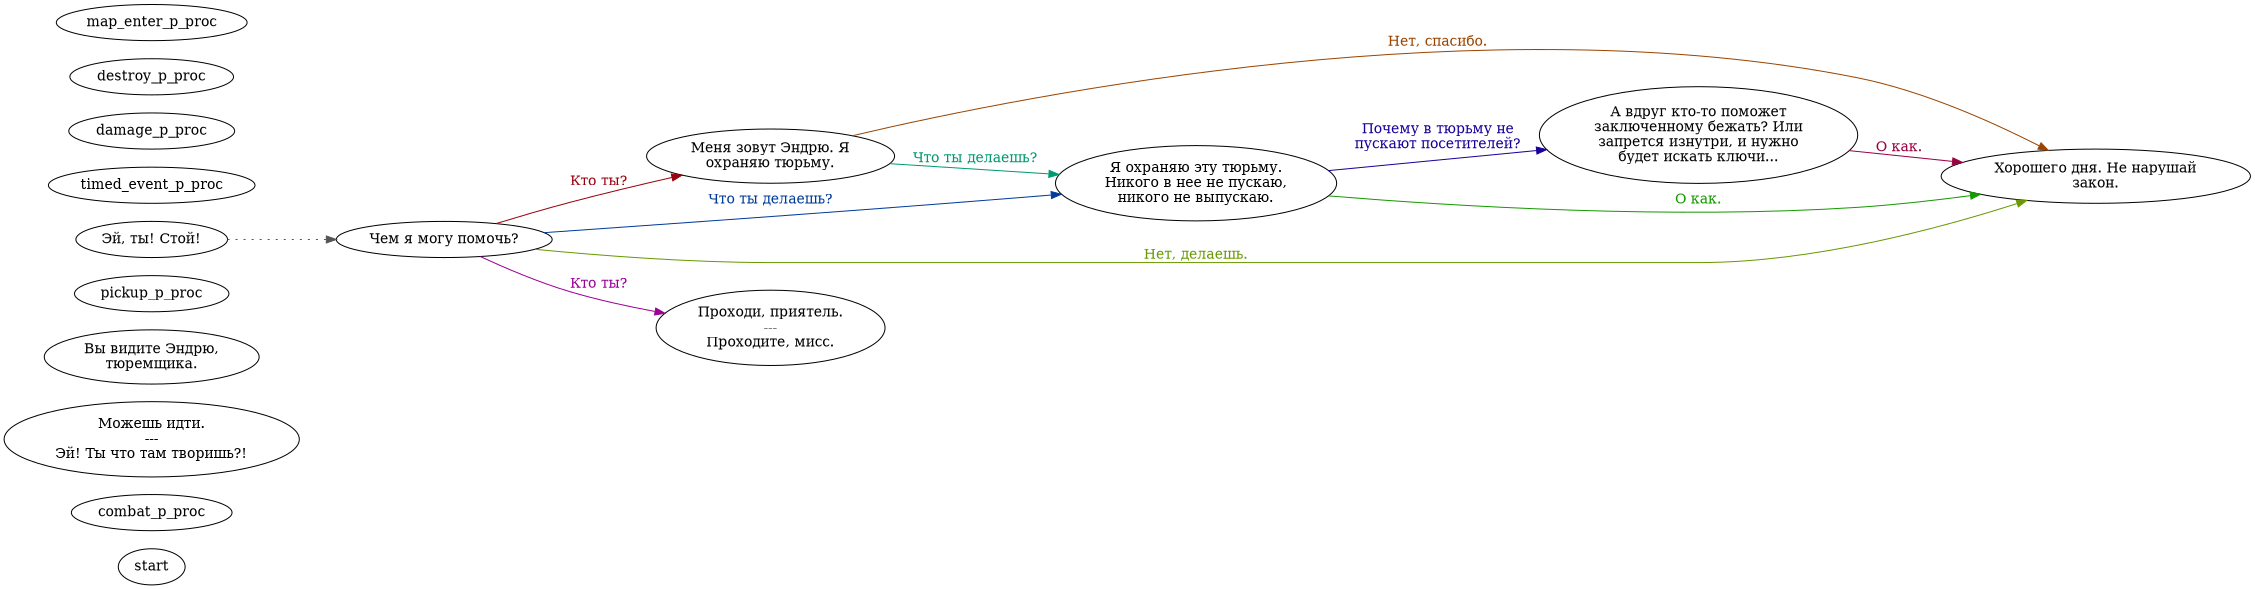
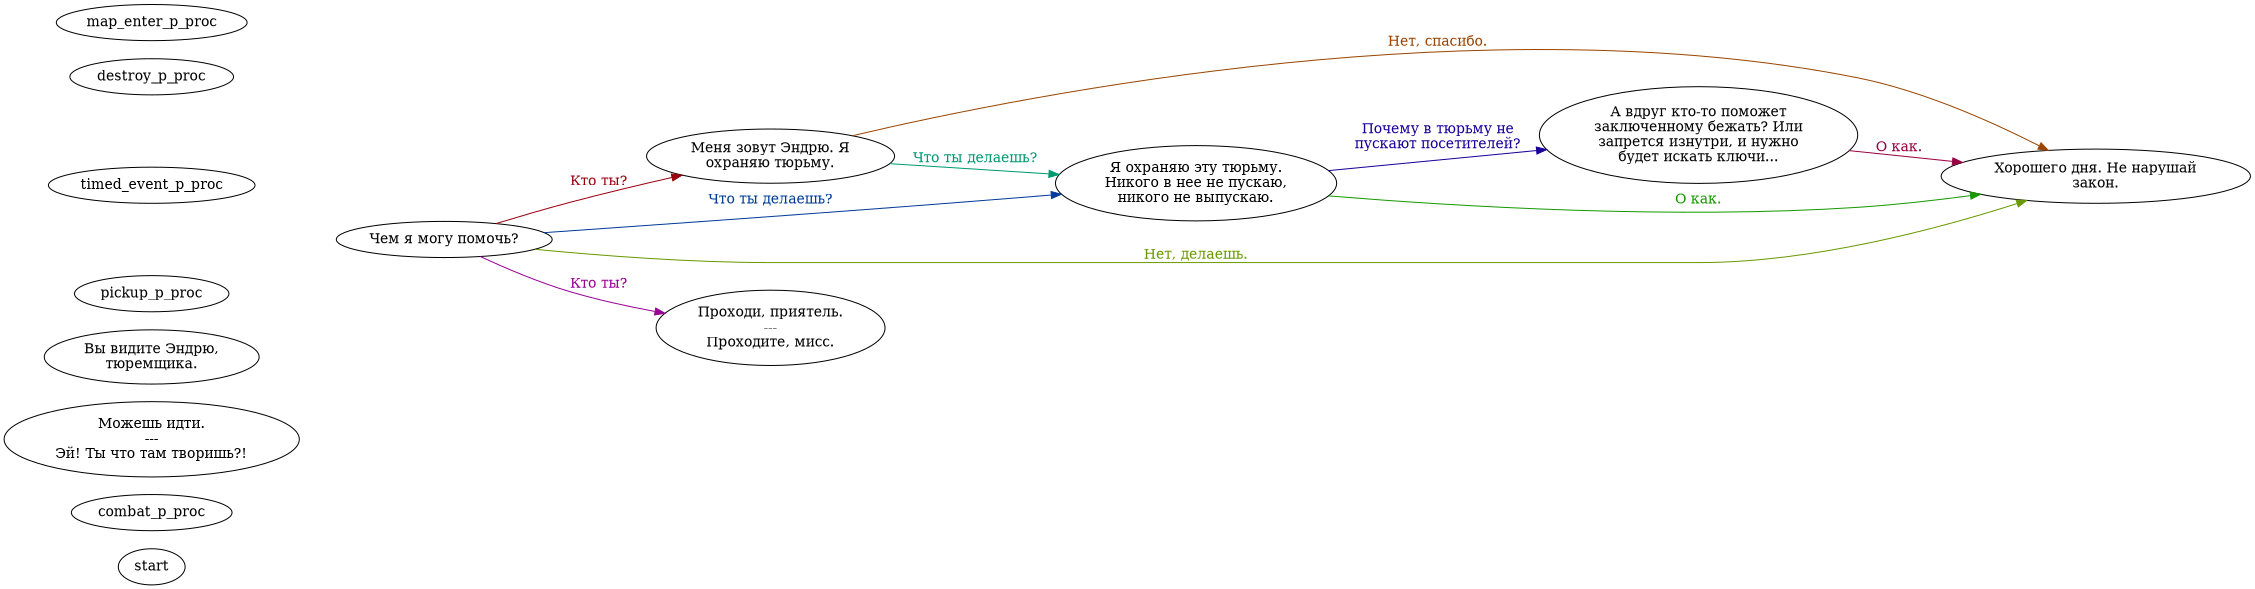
  digraph {
    rankdir=LR
    node [color="#000000" fillcolor="#FFFFFF" style=filled]
    start
    combat_p_proc
    n3 [label="Можешь идти.\n---\nЭй! Ты что там творишь?!"]
    n4 [label="Вы видите Эндрю,\nтюремщика."]
    pickup_p_proc
-   n6 [label="Эй, ты! Стой!"]
    n7 [label="Чем я могу помочь?"]
    n8 [label="Меня зовут Эндрю. Я\nохраняю тюрьму."]
    n9 [label="Я охраняю эту тюрьму.\nНикого в нее не пускаю,\nникого не выпускаю."]
    n10 [label="Хорошего дня. Не нарушай\nзакон."]
    n11 [label="Проходи, приятель.\n---\nПроходите, мисс."]
    n12 [label="А вдруг кто-то поможет\nзаключенному бежать? Или\nзапрется изнутри, и нужно\nбудет искать ключи..."]
    timed_event_p_proc
-   damage_p_proc
    destroy_p_proc
    map_enter_p_proc
-   n6 -> n7 [color="#555555" style=dotted]
    n7 -> n8 [color="#99000E" fontcolor="#99000E" label="Кто ты?"]
    n7 -> n9 [color="#003B99" fontcolor="#003B99" label="Что ты делаешь?"]
    n7 -> n10 [color="#689900" fontcolor="#689900" label="Нет, делаешь."]
    n7 -> n11 [color="#990094" fontcolor="#990094" label="Кто ты?"]
    n8 -> n9 [color="#009971" fontcolor="#009971" label="Что ты делаешь?"]
    n8 -> n10 [color="#994400" fontcolor="#994400" label="Нет, спасибо."]
    n9 -> n10 [color="#159900" fontcolor="#159900" label="О как."]
    n9 -> n12 [color="#180099" fontcolor="#180099" label="Почему в тюрьму не\nпускают посетителей?"]
    n12 -> n10 [color="#990042" fontcolor="#990042" label="О как."]
  }
